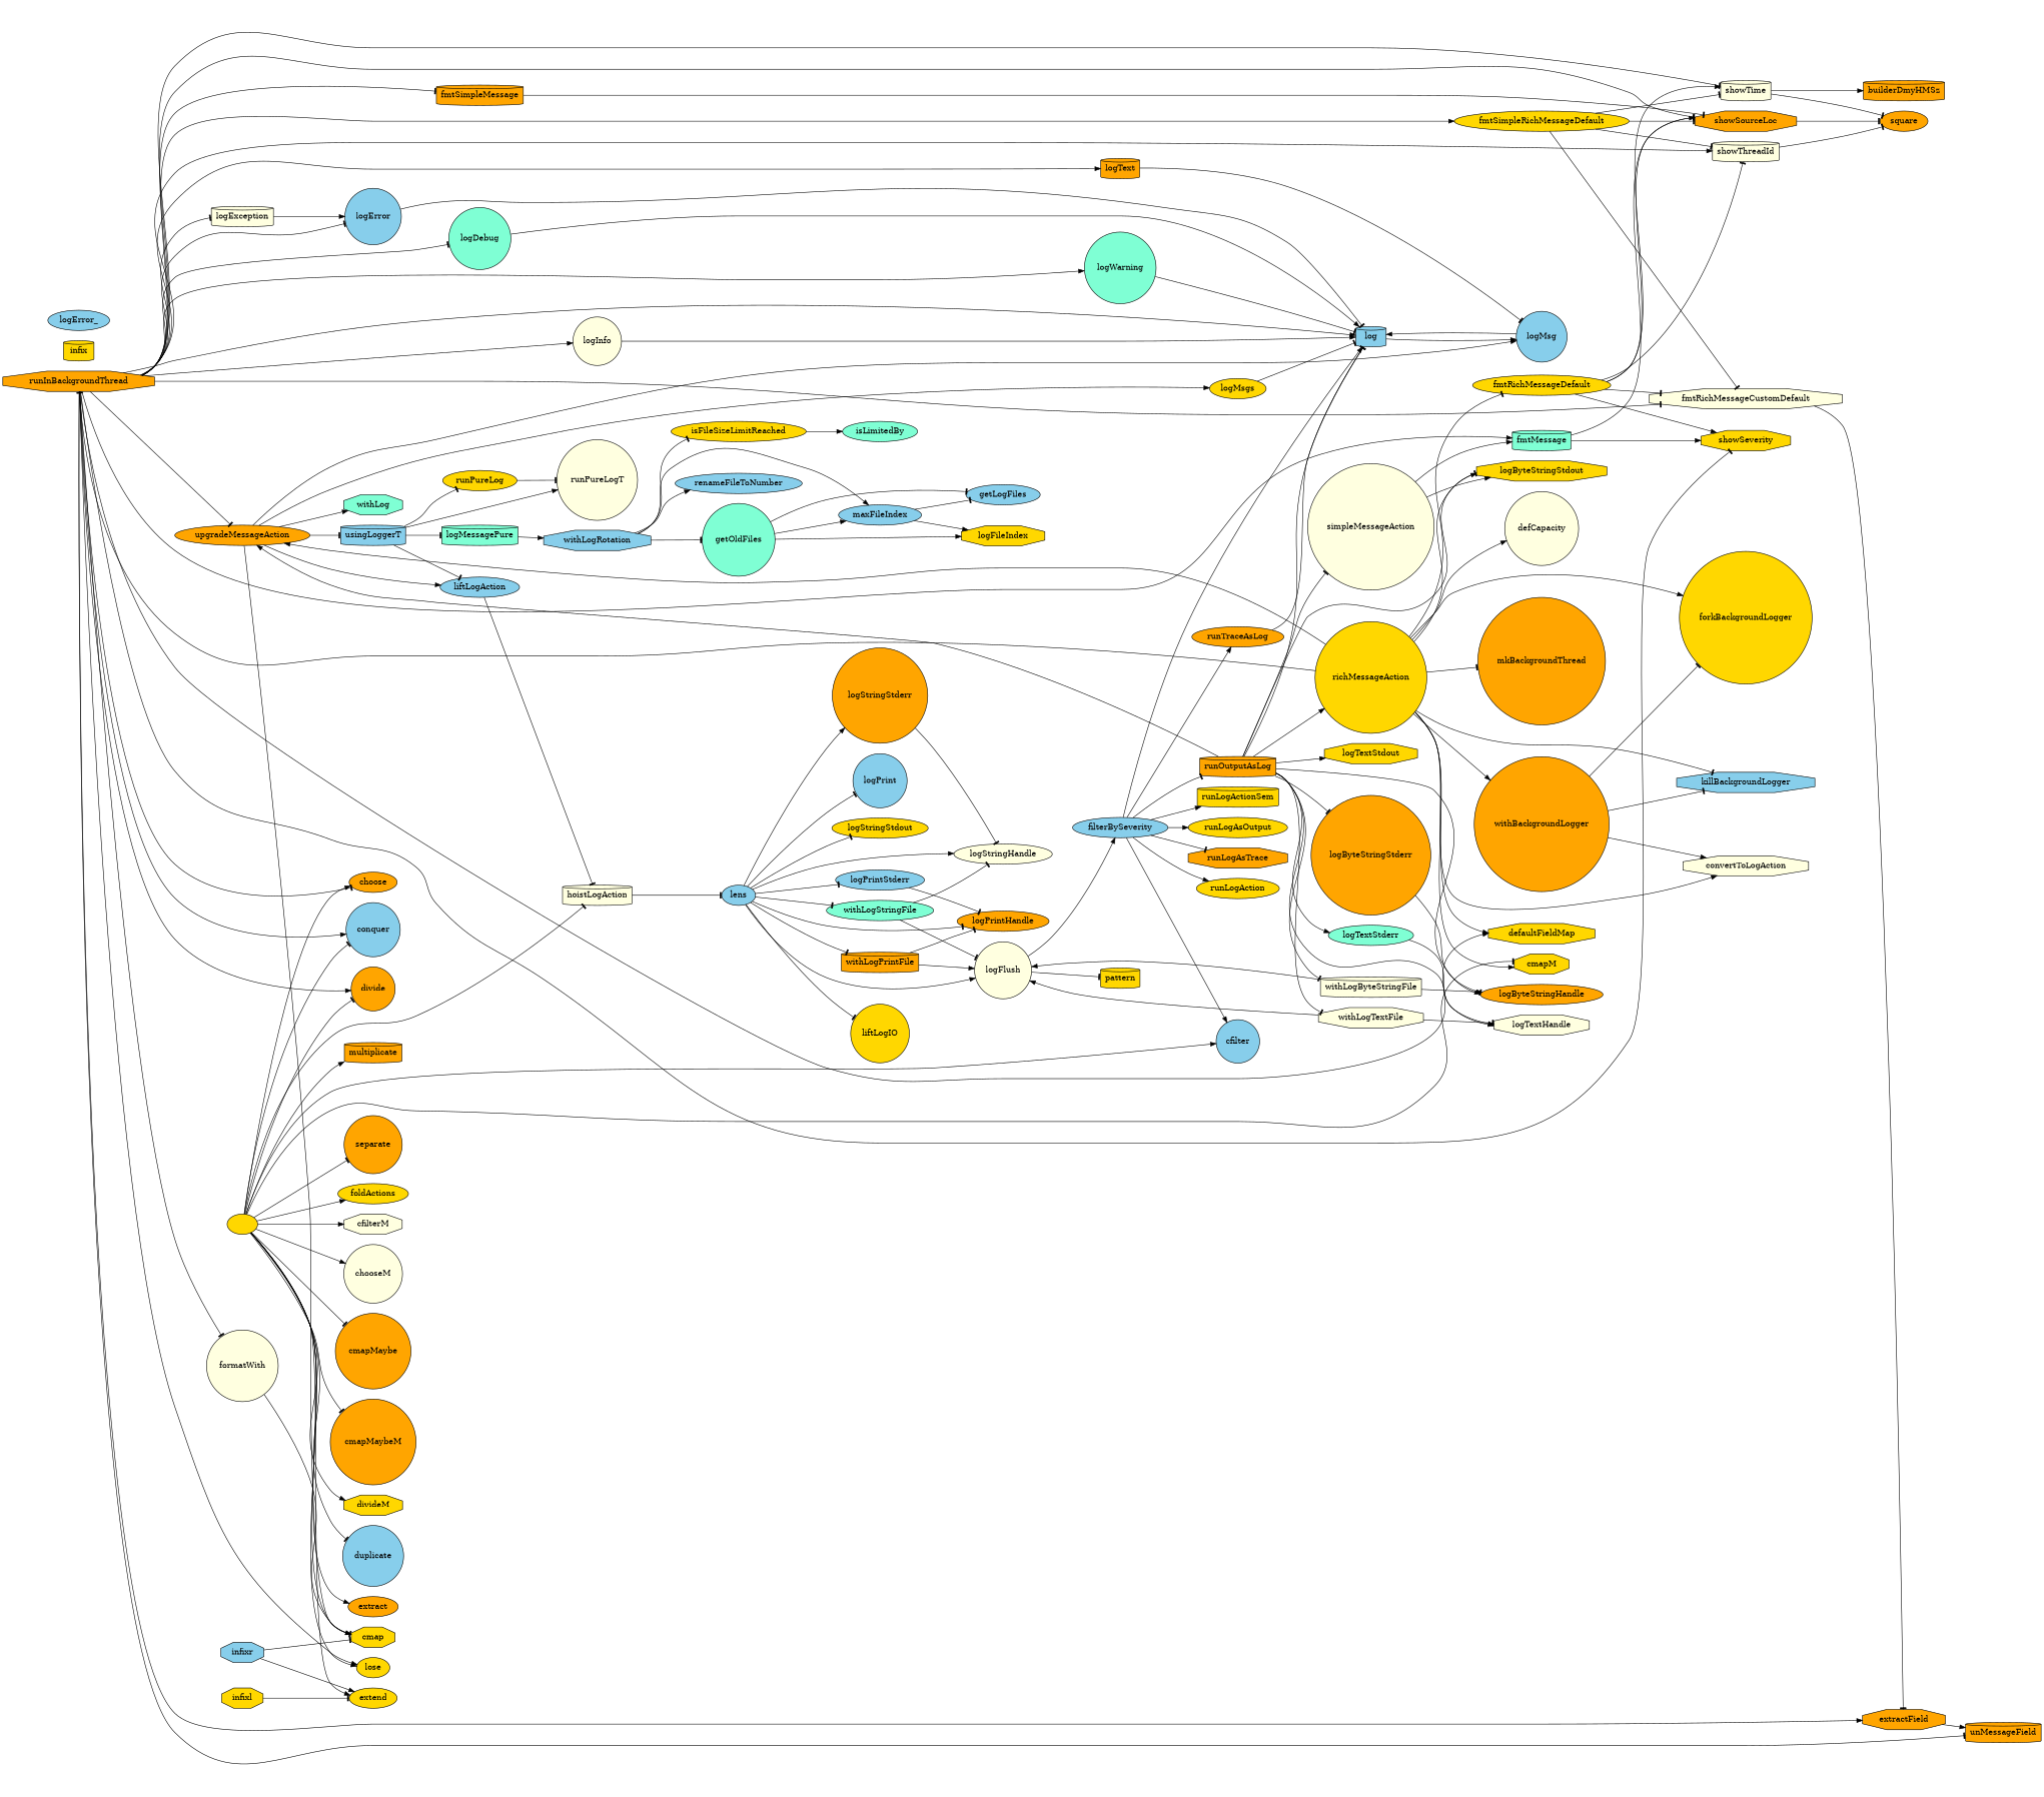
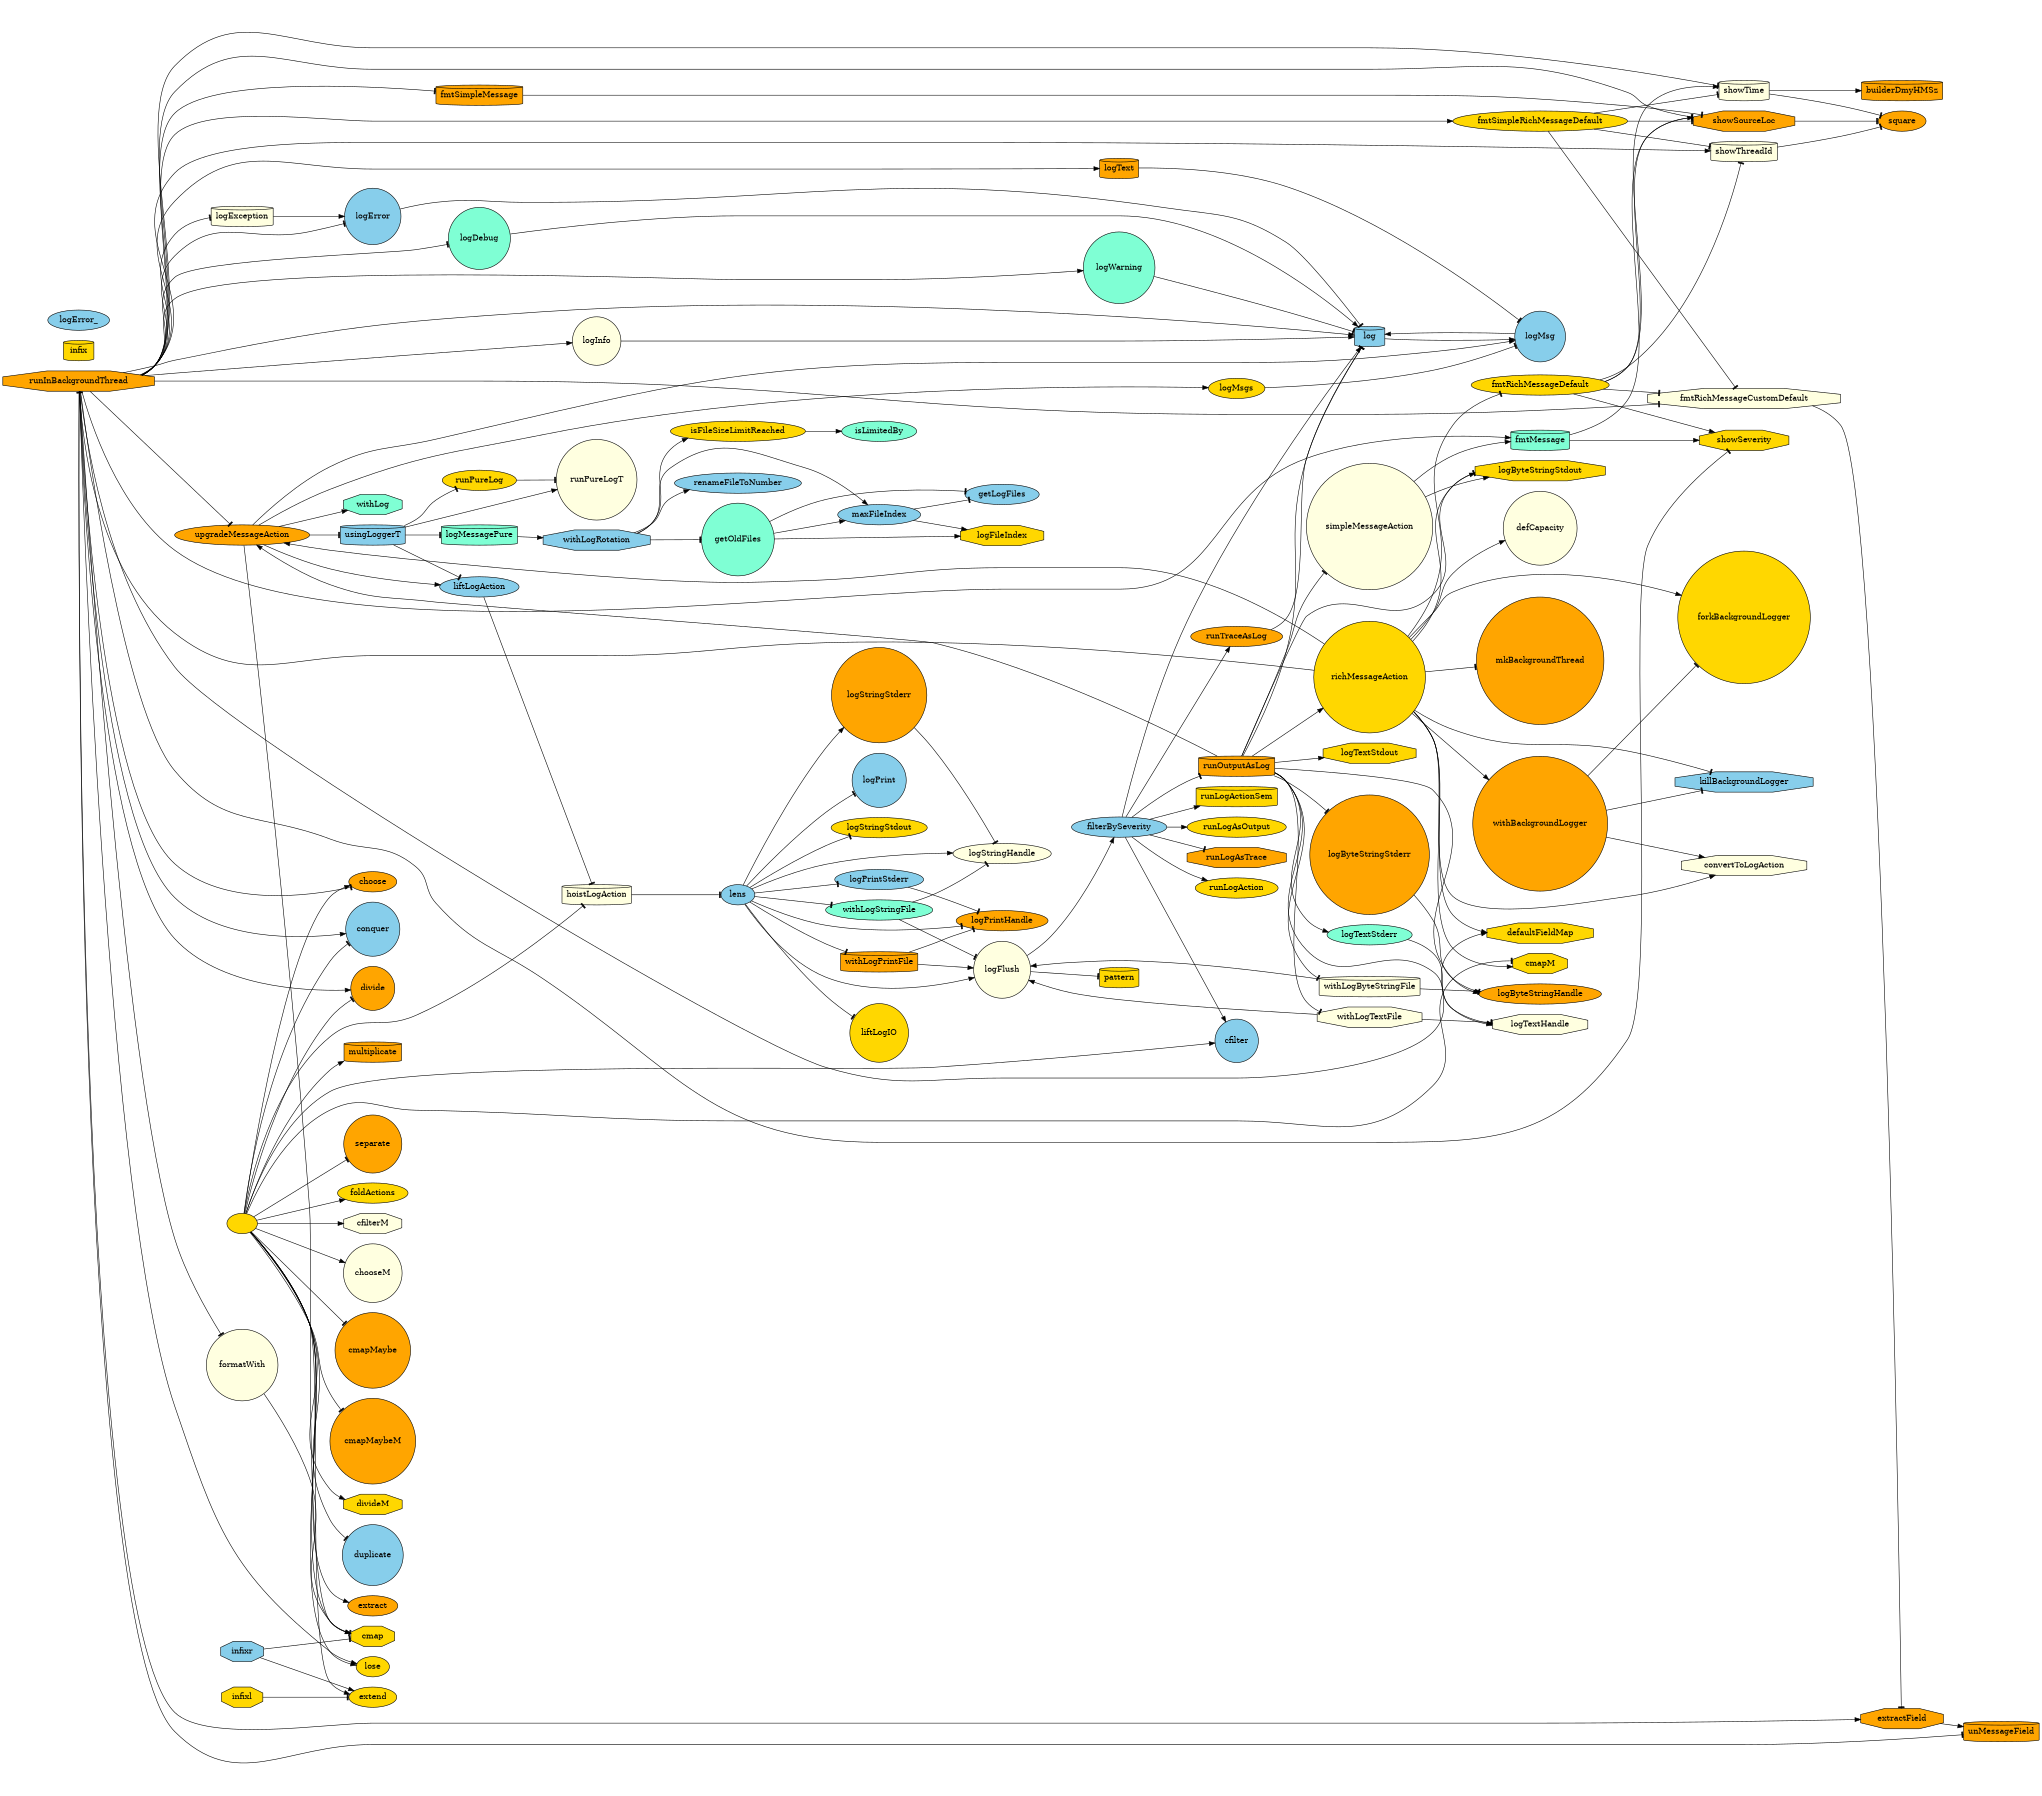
  strict digraph {
    rankdir=LR
    node [fillcolor=gold shape=ellipse style="solid,filled"]
    edge [arrowhead=normal]
    builderDmyHMSz [fillcolor=orange shape=cylinder]
    cfilter [fillcolor=skyblue shape=circle]
    cfilterM [fillcolor=lightyellow shape=octagon]
    choose [fillcolor=orange]
    chooseM [fillcolor=lightyellow shape=circle]
    cmap [shape=octagon]
    cmapM [shape=octagon]
    cmapMaybe [fillcolor=orange shape=circle]
    cmapMaybeM [fillcolor=orange shape=circle]
    conquer [fillcolor=skyblue shape=circle]
    convertToLogAction [fillcolor=lightyellow shape=octagon]
    defCapacity [fillcolor=lightyellow shape=circle]
    defaultFieldMap [shape=octagon]
    divide [fillcolor=orange shape=circle]
    divideM [shape=octagon]
    duplicate [fillcolor=skyblue shape=circle]
    extract [fillcolor=orange]
    extractField [fillcolor=orange shape=octagon]
    unMessageField [fillcolor=orange shape=cylinder]
    filterBySeverity [fillcolor=skyblue]
    log [fillcolor=skyblue shape=cylinder]
    runLogAction
    runLogActionSem [shape=cylinder]
    runLogAsOutput
    runLogAsTrace [fillcolor=orange shape=octagon]
    runOutputAsLog [fillcolor=orange shape=cylinder]
    runTraceAsLog [fillcolor=orange]
    logMsg [fillcolor=skyblue shape=circle]
    logByteStringHandle [fillcolor=orange]
    logByteStringStderr [fillcolor=orange shape=circle]
    logByteStringStdout [shape=octagon]
    logTextHandle [fillcolor=lightyellow shape=octagon]
    logTextStderr [fillcolor=aquamarine]
    logTextStdout [shape=octagon]
    richMessageAction [shape=circle]
    upgradeMessageAction [fillcolor=orange]
    simpleMessageAction [fillcolor=lightyellow shape=circle]
    withLogByteStringFile [fillcolor=lightyellow shape=cylinder]
    withLogTextFile [fillcolor=lightyellow shape=octagon]
    fmtMessage [fillcolor=aquamarine shape=cylinder]
    showSeverity [shape=octagon]
    showSourceLoc [fillcolor=orange shape=octagon]
    square [fillcolor=orange]
    fmtRichMessageCustomDefault [fillcolor=lightyellow shape=octagon]
    fmtRichMessageDefault
    showThreadId [fillcolor=lightyellow shape=cylinder]
    showTime [fillcolor=lightyellow shape=cylinder]
    fmtSimpleMessage [fillcolor=orange shape=cylinder]
    fmtSimpleRichMessageDefault
    forkBackgroundLogger [shape=circle]
    formatWith [fillcolor=lightyellow shape=circle]
    getLogFiles [fillcolor=skyblue]
    getOldFiles [fillcolor=aquamarine shape=circle]
    logFileIndex [shape=octagon]
    maxFileIndex [fillcolor=skyblue]
    hoistLogAction [fillcolor=lightyellow shape=cylinder]
    lens [fillcolor=skyblue]
    liftLogIO [shape=circle]
    logFlush [fillcolor=lightyellow shape=circle]
    logPrint [fillcolor=skyblue shape=circle]
    logPrintHandle [fillcolor=orange]
    logPrintStderr [fillcolor=skyblue]
    logStringHandle [fillcolor=lightyellow]
    logStringStderr [fillcolor=orange shape=circle]
    logStringStdout
    withLogPrintFile [fillcolor=orange shape=cylinder]
    withLogStringFile [fillcolor=aquamarine]
    infix [shape=cylinder]
    infixl [shape=octagon]
    extend
    infixr [fillcolor=skyblue shape=octagon]
    isLimitedBy [fillcolor=aquamarine]
    isFileSizeLimitReached
    killBackgroundLogger [fillcolor=skyblue shape=octagon]
    pattern [shape=cylinder]
    liftLogAction [fillcolor=skyblue]
    logDebug [fillcolor=aquamarine shape=circle]
    logError [fillcolor=skyblue shape=circle]
    logException [fillcolor=lightyellow shape=cylinder]
    logInfo [fillcolor=lightyellow shape=circle]
    logMessagePure [fillcolor=aquamarine shape=cylinder]
    withLogRotation [fillcolor=skyblue shape=octagon]
    renameFileToNumber [fillcolor=skyblue]
    logMsgs
    logText [fillcolor=orange shape=cylinder]
    logWarning [fillcolor=aquamarine shape=circle]
    n87 [fillcolor=skyblue label=logError_]
    mkBackgroundThread [fillcolor=orange shape=circle]
    multiplicate [fillcolor=orange shape=cylinder]
    runInBackgroundThread [fillcolor=orange shape=octagon]
    withBackgroundLogger [fillcolor=orange shape=circle]
    lose
    usingLoggerT [fillcolor=skyblue shape=cylinder]
    withLog [fillcolor=aquamarine shape=octagon]
    runPureLogT [fillcolor=lightyellow shape=circle]
    runPureLog
    separate [fillcolor=orange shape=circle]
    "" [style=filled]
    foldActions
    extractField -> unMessageField
    filterBySeverity -> cfilter
    filterBySeverity -> log
    filterBySeverity -> runLogAction
    filterBySeverity -> runLogActionSem
    filterBySeverity -> runLogAsOutput
    filterBySeverity -> runLogAsTrace [arrowhead=tee]
    filterBySeverity -> runOutputAsLog [arrowhead=tee]
    filterBySeverity -> runTraceAsLog
    log -> logMsg
    runOutputAsLog -> log [arrowhead=tee]
    runOutputAsLog -> logByteStringHandle
    runOutputAsLog -> logByteStringStderr [arrowhead=tee]
    runOutputAsLog -> logByteStringStdout
    runOutputAsLog -> logTextHandle
    runOutputAsLog -> logTextStderr
    runOutputAsLog -> logTextStdout
    runOutputAsLog -> richMessageAction
    runOutputAsLog -> upgradeMessageAction
    runOutputAsLog -> simpleMessageAction [arrowhead=tee]
    runOutputAsLog -> withLogByteStringFile [arrowhead=tee]
    runOutputAsLog -> withLogTextFile [arrowhead=tee]
    runTraceAsLog -> log [arrowhead=tee]
    logMsg -> log
    logByteStringStderr -> logByteStringHandle [arrowhead=tee]
    logTextStderr -> logTextHandle
    richMessageAction -> cmapM
    richMessageAction -> convertToLogAction
    richMessageAction -> defCapacity
    richMessageAction -> defaultFieldMap
    richMessageAction -> logByteStringStdout [arrowhead=tee]
    richMessageAction -> upgradeMessageAction
    richMessageAction -> fmtRichMessageDefault [arrowhead=tee]
    richMessageAction -> forkBackgroundLogger
    richMessageAction -> killBackgroundLogger [arrowhead=tee]
    richMessageAction -> mkBackgroundThread [arrowhead=tee]
    richMessageAction -> runInBackgroundThread [arrowhead=tee]
    richMessageAction -> withBackgroundLogger
    upgradeMessageAction -> cmap
    upgradeMessageAction -> logMsg
    upgradeMessageAction -> liftLogAction
    upgradeMessageAction -> logMsgs
    upgradeMessageAction -> usingLoggerT [arrowhead=tee]
    upgradeMessageAction -> withLog
    simpleMessageAction -> logByteStringStdout
    simpleMessageAction -> fmtMessage
    withLogByteStringFile -> logByteStringHandle
    withLogByteStringFile -> logFlush
    withLogTextFile -> logTextHandle [arrowhead=tee]
    withLogTextFile -> logFlush
    fmtMessage -> showSeverity
    fmtMessage -> showSourceLoc [arrowhead=tee]
    showSourceLoc -> square [arrowhead=tee]
    fmtRichMessageCustomDefault -> extractField [arrowhead=tee]
    fmtRichMessageDefault -> showSeverity
    fmtRichMessageDefault -> showSourceLoc
    fmtRichMessageDefault -> fmtRichMessageCustomDefault [arrowhead=tee]
    fmtRichMessageDefault -> showThreadId [arrowhead=tee]
    fmtRichMessageDefault -> showTime
    showThreadId -> square [arrowhead=tee]
    showTime -> builderDmyHMSz
    showTime -> square [arrowhead=tee]
    fmtSimpleMessage -> showSourceLoc [arrowhead=tee]
    fmtSimpleRichMessageDefault -> showSourceLoc [arrowhead=tee]
    fmtSimpleRichMessageDefault -> fmtRichMessageCustomDefault [arrowhead=tee]
    fmtSimpleRichMessageDefault -> showThreadId [arrowhead=tee]
    fmtSimpleRichMessageDefault -> showTime [arrowhead=tee]
    formatWith -> cmap [arrowhead=tee]
    getOldFiles -> getLogFiles [arrowhead=tee]
    getOldFiles -> logFileIndex
    getOldFiles -> maxFileIndex
    maxFileIndex -> getLogFiles [arrowhead=tee]
    maxFileIndex -> logFileIndex
    hoistLogAction -> lens [arrowhead=tee]
    lens -> liftLogIO [arrowhead=tee]
    lens -> logFlush
    lens -> logPrint [arrowhead=tee]
    lens -> logPrintHandle [arrowhead=tee]
    lens -> logPrintStderr [arrowhead=tee]
    lens -> logStringHandle
    lens -> logStringStderr
    lens -> logStringStdout [arrowhead=tee]
    lens -> withLogPrintFile [arrowhead=tee]
    lens -> withLogStringFile [arrowhead=tee]
    logFlush -> filterBySeverity
    logFlush -> pattern [arrowhead=tee]
    logPrintStderr -> logPrintHandle [arrowhead=tee]
    logStringStderr -> logStringHandle [arrowhead=tee]
    withLogPrintFile -> logFlush
    withLogPrintFile -> logPrintHandle [arrowhead=tee]
    withLogStringFile -> logFlush [arrowhead=tee]
    withLogStringFile -> logStringHandle [arrowhead=tee]
    infixl -> extend [arrowhead=tee]
    infixr -> cmap [arrowhead=tee]
    infixr -> extend
    isFileSizeLimitReached -> isLimitedBy
    liftLogAction -> hoistLogAction [arrowhead=tee]
    logDebug -> log
    logError -> log [arrowhead=tee]
    logException -> logError
    logInfo -> log
    logMessagePure -> withLogRotation
    withLogRotation -> getOldFiles [arrowhead=tee]
    withLogRotation -> maxFileIndex
-   withLogRotation -> isFileSizeLimitReached [arrowhead=tee]
+   withLogRotation -> isFileSizeLimitReached
    withLogRotation -> renameFileToNumber
-   logMsgs -> log [arrowhead=tee]
+   logMsgs -> logMsg [arrowhead=tee]
    logText -> logMsg [arrowhead=tee]
    logWarning -> log [arrowhead=tee]
    runInBackgroundThread -> choose [arrowhead=tee]
    runInBackgroundThread -> conquer
    runInBackgroundThread -> defaultFieldMap
    runInBackgroundThread -> divide
    runInBackgroundThread -> extractField
    runInBackgroundThread -> unMessageField [arrowhead=tee]
    runInBackgroundThread -> log
    runInBackgroundThread -> upgradeMessageAction [arrowhead=tee]
    runInBackgroundThread -> fmtMessage
    runInBackgroundThread -> showSeverity [arrowhead=tee]
    runInBackgroundThread -> showSourceLoc [arrowhead=tee]
    runInBackgroundThread -> fmtRichMessageCustomDefault [arrowhead=tee]
    runInBackgroundThread -> showThreadId
    runInBackgroundThread -> showTime [arrowhead=tee]
    runInBackgroundThread -> fmtSimpleMessage [arrowhead=tee]
    runInBackgroundThread -> fmtSimpleRichMessageDefault
    runInBackgroundThread -> formatWith [arrowhead=tee]
    runInBackgroundThread -> logDebug [arrowhead=tee]
    runInBackgroundThread -> logError [arrowhead=tee]
    runInBackgroundThread -> logException [arrowhead=tee]
    runInBackgroundThread -> logInfo
    runInBackgroundThread -> logText
    runInBackgroundThread -> logWarning
    runInBackgroundThread -> lose
    withBackgroundLogger -> convertToLogAction
    withBackgroundLogger -> forkBackgroundLogger [arrowhead=tee]
    withBackgroundLogger -> killBackgroundLogger [arrowhead=tee]
    usingLoggerT -> liftLogAction [arrowhead=tee]
    usingLoggerT -> logMessagePure [arrowhead=tee]
    usingLoggerT -> runPureLogT
    usingLoggerT -> runPureLog [arrowhead=tee]
    runPureLog -> runPureLogT [arrowhead=tee]
    "" -> cfilter
    "" -> cfilterM
    "" -> choose
    "" -> chooseM
    "" -> cmap
    "" -> cmapM [arrowhead=tee]
    "" -> cmapMaybe [arrowhead=tee]
    "" -> cmapMaybeM [arrowhead=tee]
    "" -> conquer [arrowhead=tee]
    "" -> divide [arrowhead=tee]
    "" -> divideM
    "" -> duplicate [arrowhead=tee]
    "" -> extract
    "" -> hoistLogAction [arrowhead=tee]
    "" -> extend
    "" -> multiplicate
    "" -> lose
    "" -> separate [arrowhead=tee]
    "" -> foldActions
  }
